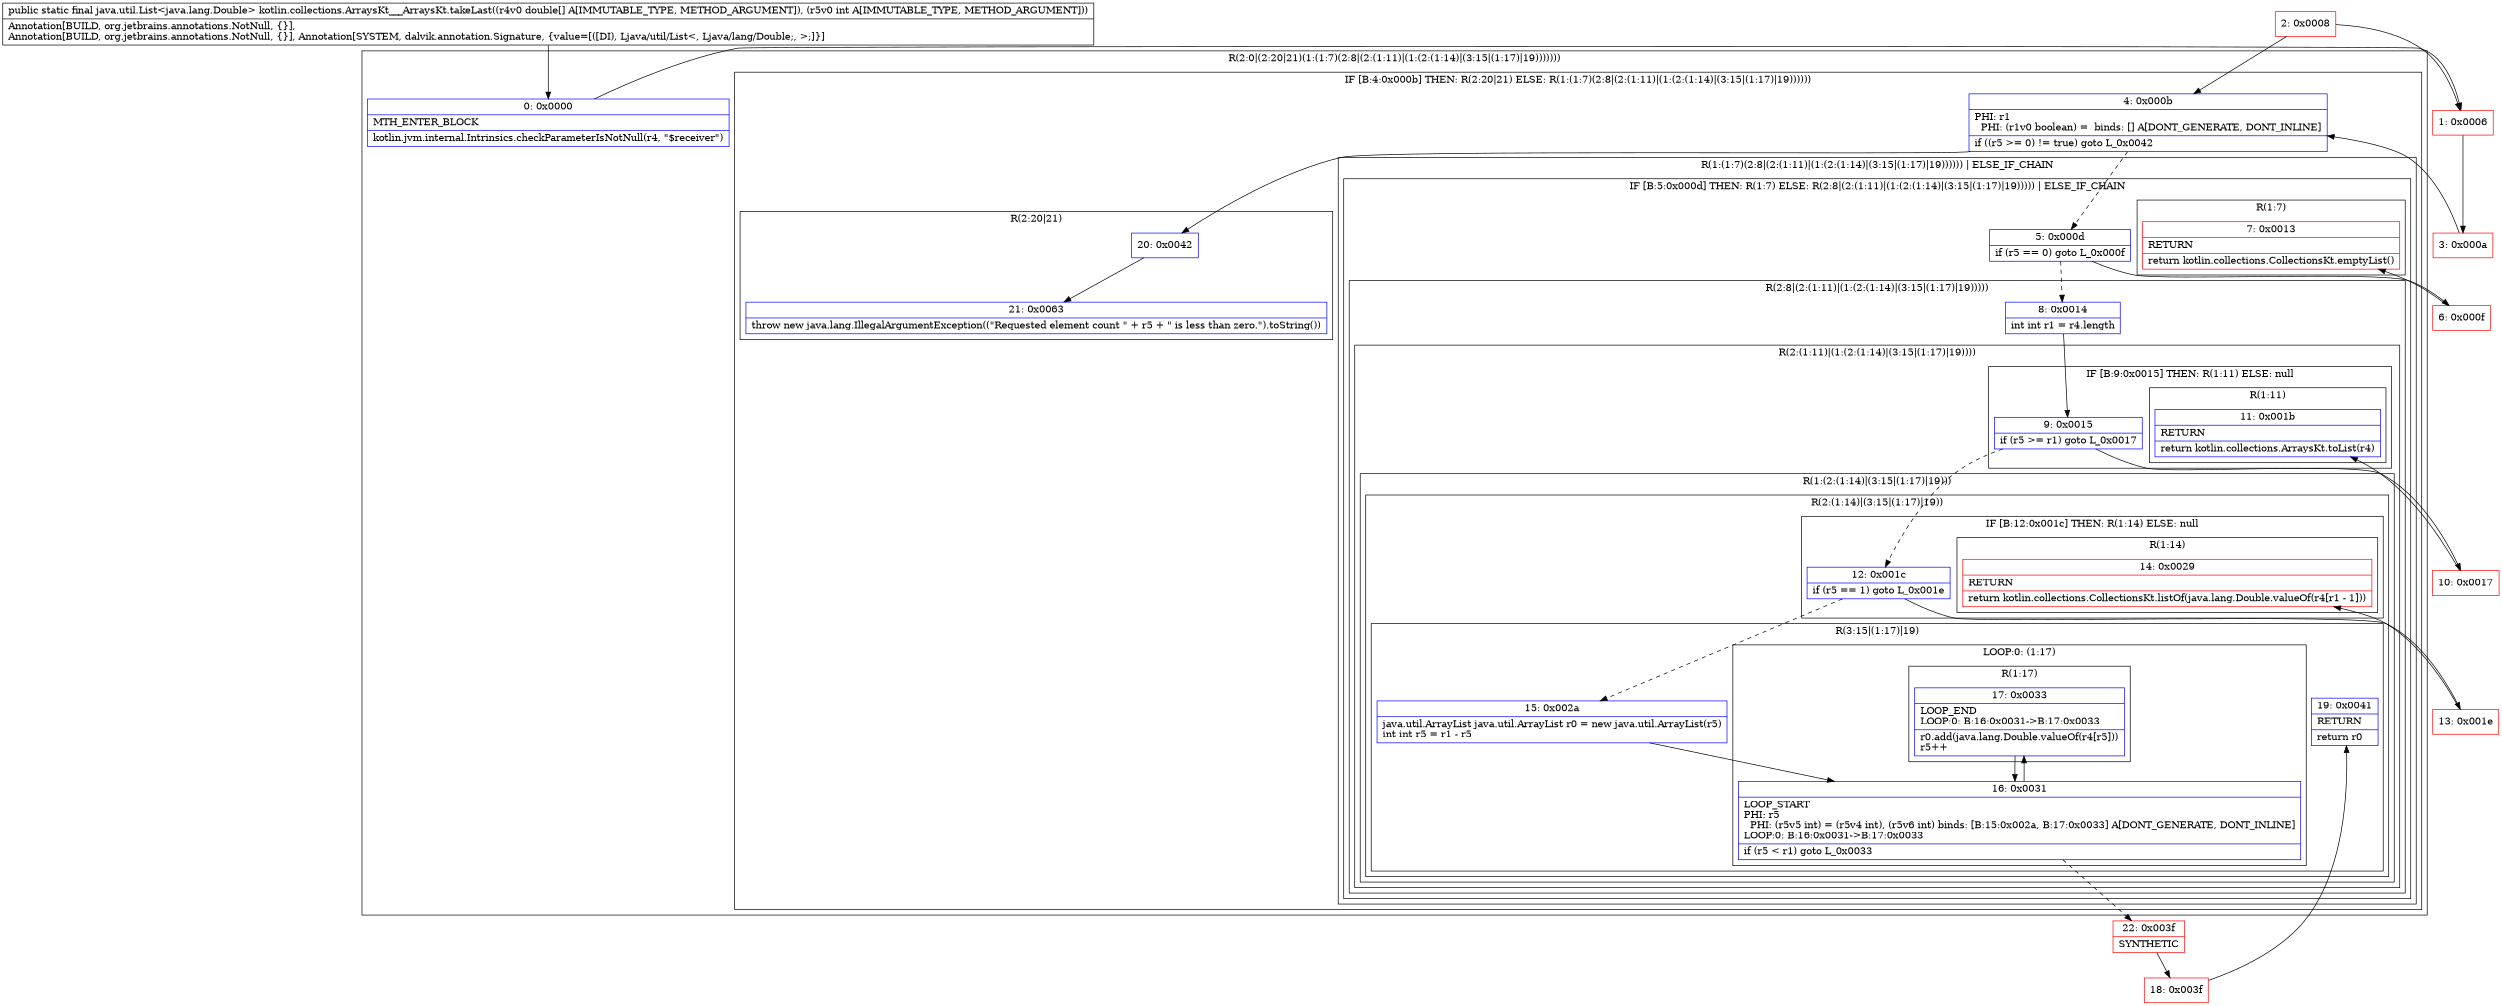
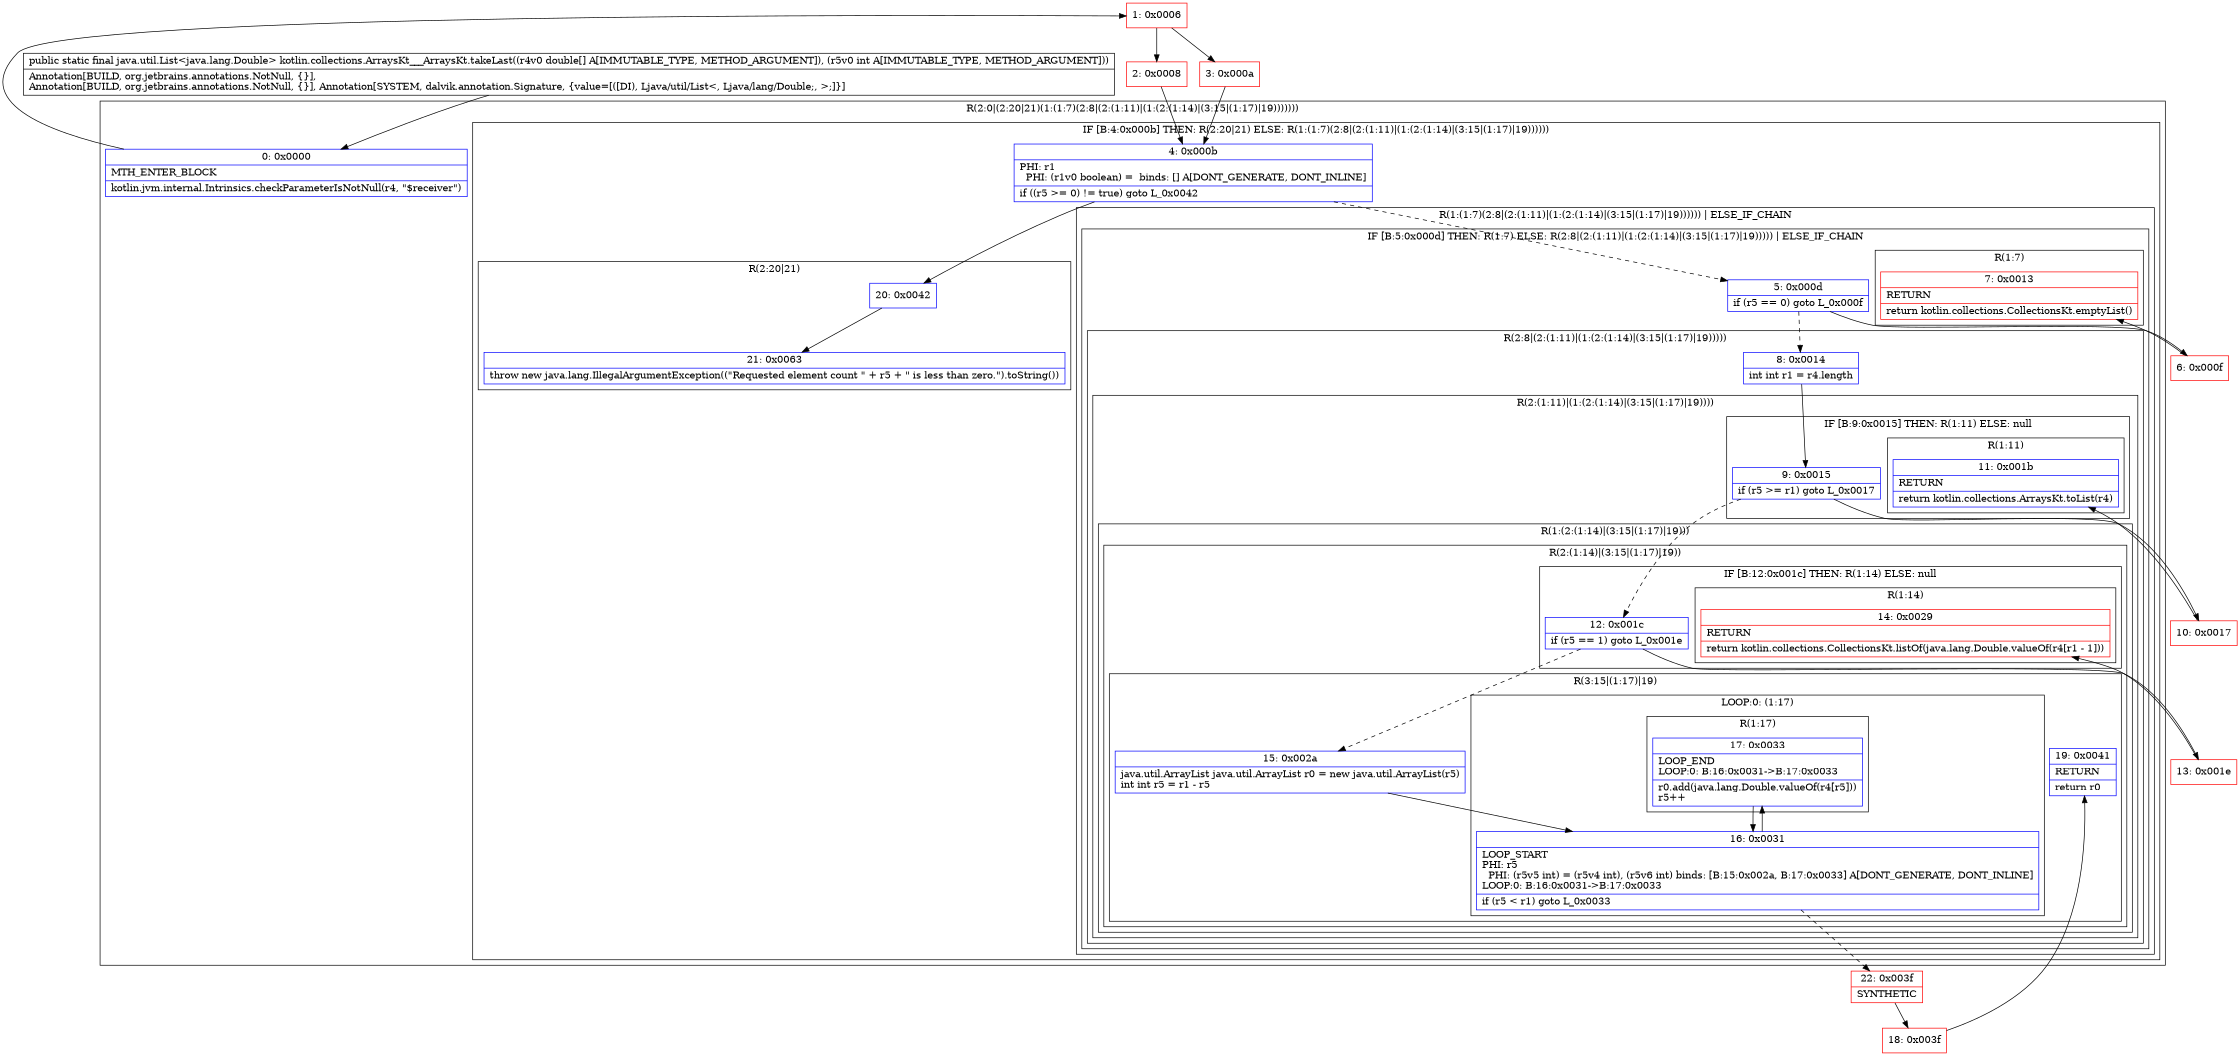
  digraph {
    node [color=blue shape=record]
    n1 [label="{20\:\ 0x0042}"]
    n2 [label="{21\:\ 0x0063|throw new java.lang.IllegalArgumentException((\"Requested element count \" + r5 + \" is less than zero.\").toString())\l}"]
    n3 [color=red label="{7\:\ 0x0013|RETURN\l|return kotlin.collections.CollectionsKt.emptyList()\l}"]
    n4 [label="{11\:\ 0x001b|RETURN\l|return kotlin.collections.ArraysKt.toList(r4)\l}"]
    n5 [label="{9\:\ 0x0015|if (r5 \>= r1) goto L_0x0017\l}"]
    n6 [color=red label="{14\:\ 0x0029|RETURN\l|return kotlin.collections.CollectionsKt.listOf(java.lang.Double.valueOf(r4[r1 \- 1]))\l}"]
    n7 [label="{12\:\ 0x001c|if (r5 == 1) goto L_0x001e\l}"]
    n8 [label="{17\:\ 0x0033|LOOP_END\lLOOP:0: B:16:0x0031\-\>B:17:0x0033\l|r0.add(java.lang.Double.valueOf(r4[r5]))\lr5++\l}"]
    n9 [label="{16\:\ 0x0031|LOOP_START\lPHI: r5 \l  PHI: (r5v5 int) = (r5v4 int), (r5v6 int) binds: [B:15:0x002a, B:17:0x0033] A[DONT_GENERATE, DONT_INLINE]\lLOOP:0: B:16:0x0031\-\>B:17:0x0033\l|if (r5 \< r1) goto L_0x0033\l}"]
    n10 [label="{15\:\ 0x002a|java.util.ArrayList java.util.ArrayList r0 = new java.util.ArrayList(r5)\lint int r5 = r1 \- r5\l}"]
    n11 [label="{19\:\ 0x0041|RETURN\l|return r0\l}"]
    n12 [label="{8\:\ 0x0014|int int r1 = r4.length\l}"]
    n13 [label="{5\:\ 0x000d|if (r5 == 0) goto L_0x000f\l}"]
    n14 [label="{4\:\ 0x000b|PHI: r1 \l  PHI: (r1v0 boolean) =  binds: [] A[DONT_GENERATE, DONT_INLINE]\l|if ((r5 \>= 0) != true) goto L_0x0042\l}"]
    n15 [label="{0\:\ 0x0000|MTH_ENTER_BLOCK\l|kotlin.jvm.internal.Intrinsics.checkParameterIsNotNull(r4, \"$receiver\")\l}"]
    n16 [color=red label="{10\:\ 0x0017}"]
    n17 [color=red label="{13\:\ 0x001e}"]
    n18 [color=red label="{22\:\ 0x003f|SYNTHETIC\l}"]
    n19 [color=red label="{6\:\ 0x000f}"]
    n20 [color=red label="{1\:\ 0x0006}"]
    n21 [color=red label="{2\:\ 0x0008}"]
    n22 [color=red label="{3\:\ 0x000a}"]
    n23 [color=red label="{18\:\ 0x003f}"]
    n24 [label="{public static final java.util.List\<java.lang.Double\> kotlin.collections.ArraysKt___ArraysKt.takeLast((r4v0 double[] A[IMMUTABLE_TYPE, METHOD_ARGUMENT]), (r5v0 int A[IMMUTABLE_TYPE, METHOD_ARGUMENT]))  | Annotation[BUILD, org.jetbrains.annotations.NotNull, \{\}], \lAnnotation[BUILD, org.jetbrains.annotations.NotNull, \{\}], Annotation[SYSTEM, dalvik.annotation.Signature, \{value=[([DI), Ljava\/util\/List\<, Ljava\/lang\/Double;, \>;]\}]\l}" color=""]
    subgraph cluster_1 {
      label="R(2:0|(2:20|21)(1:(1:7)(2:8|(2:(1:11)|(1:(2:(1:14)|(3:15|(1:17)|19)))))))"
      n15
      subgraph cluster_2 {
        label="IF [B:4:0x000b] THEN: R(2:20|21) ELSE: R(1:(1:7)(2:8|(2:(1:11)|(1:(2:(1:14)|(3:15|(1:17)|19))))))"
        n14
        subgraph cluster_3 {
          label="R(2:20|21)"
          n1
          n2
        }
        subgraph cluster_4 {
          label="R(1:(1:7)(2:8|(2:(1:11)|(1:(2:(1:14)|(3:15|(1:17)|19)))))) | ELSE_IF_CHAIN\l"
          subgraph cluster_5 {
            label="IF [B:5:0x000d] THEN: R(1:7) ELSE: R(2:8|(2:(1:11)|(1:(2:(1:14)|(3:15|(1:17)|19))))) | ELSE_IF_CHAIN\l"
            n13
            subgraph cluster_6 {
              label="R(1:7)"
              n3
            }
            subgraph cluster_7 {
              label="R(2:8|(2:(1:11)|(1:(2:(1:14)|(3:15|(1:17)|19)))))"
              n12
              subgraph cluster_8 {
                label="R(2:(1:11)|(1:(2:(1:14)|(3:15|(1:17)|19))))"
                subgraph cluster_9 {
                  label="IF [B:9:0x0015] THEN: R(1:11) ELSE: null"
                  n5
                  subgraph cluster_10 {
                    label="R(1:11)"
                    n4
                  }
                }
                subgraph cluster_11 {
                  label="R(1:(2:(1:14)|(3:15|(1:17)|19)))"
                  subgraph cluster_12 {
                    label="R(2:(1:14)|(3:15|(1:17)|19))"
                    subgraph cluster_13 {
                      label="IF [B:12:0x001c] THEN: R(1:14) ELSE: null"
                      n7
                      subgraph cluster_14 {
                        label="R(1:14)"
                        n6
                      }
                    }
                    subgraph cluster_15 {
                      label="R(3:15|(1:17)|19)"
                      n10
                      n11
                      subgraph cluster_16 {
                        label="LOOP:0: (1:17)"
                        n9
                        subgraph cluster_17 {
                          label="R(1:17)"
                          n8
                        }
                      }
                    }
                  }
                }
              }
            }
          }
        }
      }
    }
    n1 -> n2
    n5 -> n7 [style=dashed]
    n5 -> n16
    n7 -> n10 [style=dashed]
    n7 -> n17
    n8 -> n9
    n9 -> n8
    n9 -> n18 [style=dashed]
    n10 -> n9
    n12 -> n5
    n13 -> n12 [style=dashed]
    n13 -> n19
    n14 -> n1
    n14 -> n13 [style=dashed]
    n15 -> n20
    n16 -> n4
    n17 -> n6
    n18 -> n23
    n19 -> n3
-   n21 -> n20
+   n20 -> n21
    n20 -> n22
    n21 -> n14
    n22 -> n14
    n23 -> n11
    n24 -> n15
  }
